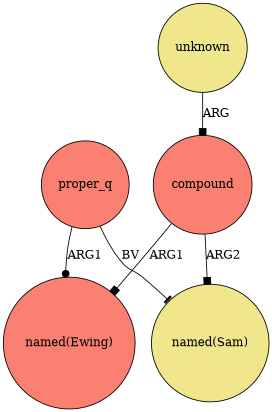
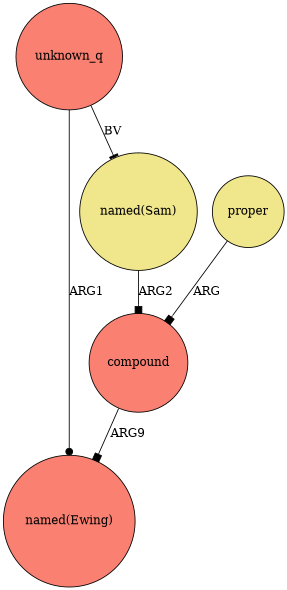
  digraph {
    node [fillcolor=salmon shape=circle style=filled]
    edge [arrowhead=box]
-   proper_q
+   proper_q [label=unknown_q]
    "named(Ewing)"
    "named(Sam)" [fillcolor=khaki]
-   unknown [fillcolor=khaki]
+   unknown [fillcolor=khaki label=proper]
    compound
    proper_q -> "named(Ewing)" [arrowhead=dot label=ARG1]
    proper_q -> "named(Sam)" [arrowhead=tee label=BV]
    unknown -> compound [label=ARG]
-   compound -> "named(Ewing)" [label=ARG1]
-   compound -> "named(Sam)" [label=ARG2]
+   compound -> "named(Ewing)" [label=ARG9]
+   "named(Sam)" -> compound [label=ARG2]
  }
